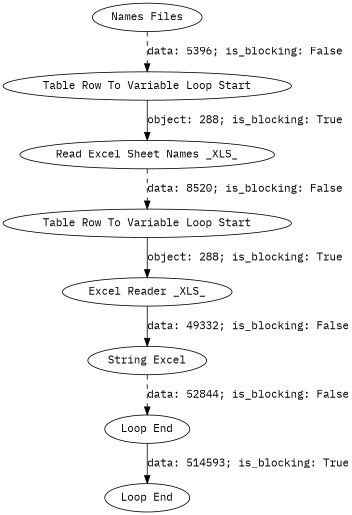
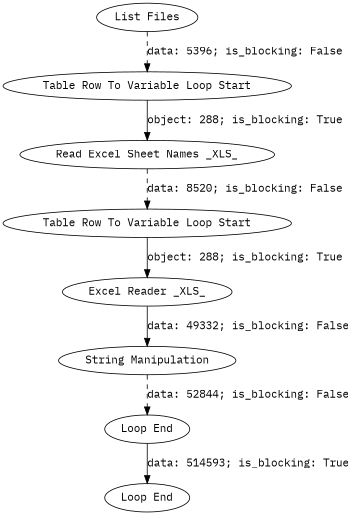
  digraph {
    fontname="IBM Plex Mono"
    rankdir=TB
    node [fontname="IBM Plex Mono"]
    edge [fontname="IBM Plex Mono" style=solid]
    n1 [label="Excel Reader _XLS_"]
-   n2 [label="String Excel"]
+   n2 [label="String Manipulation"]
    n3 [label="Loop End"]
    n4 [label="Loop End"]
-   n5 [label="Names Files"]
+   n5 [label="List Files"]
    n6 [label="Table Row To Variable Loop Start"]
    n7 [label="Read Excel Sheet Names _XLS_"]
    n8 [label="Table Row To Variable Loop Start"]
    n1 -> n2 [label="data: 49332; is_blocking: False"]
    n2 -> n3 [label="data: 52844; is_blocking: False" style=dashed]
    n3 -> n4 [label="data: 514593; is_blocking: True"]
    n5 -> n6 [label="data: 5396; is_blocking: False" style=dashed]
    n6 -> n7 [label="object: 288; is_blocking: True"]
    n7 -> n8 [label="data: 8520; is_blocking: False" style=dashed]
    n8 -> n1 [label="object: 288; is_blocking: True"]
  }
